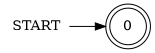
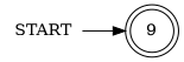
  digraph {
    rankdir=LR
-   n1 [label=0 shape=doublecircle]
+   n1 [label=9 shape=doublecircle]
    START [shape=plaintext]
    START -> n1
  }
